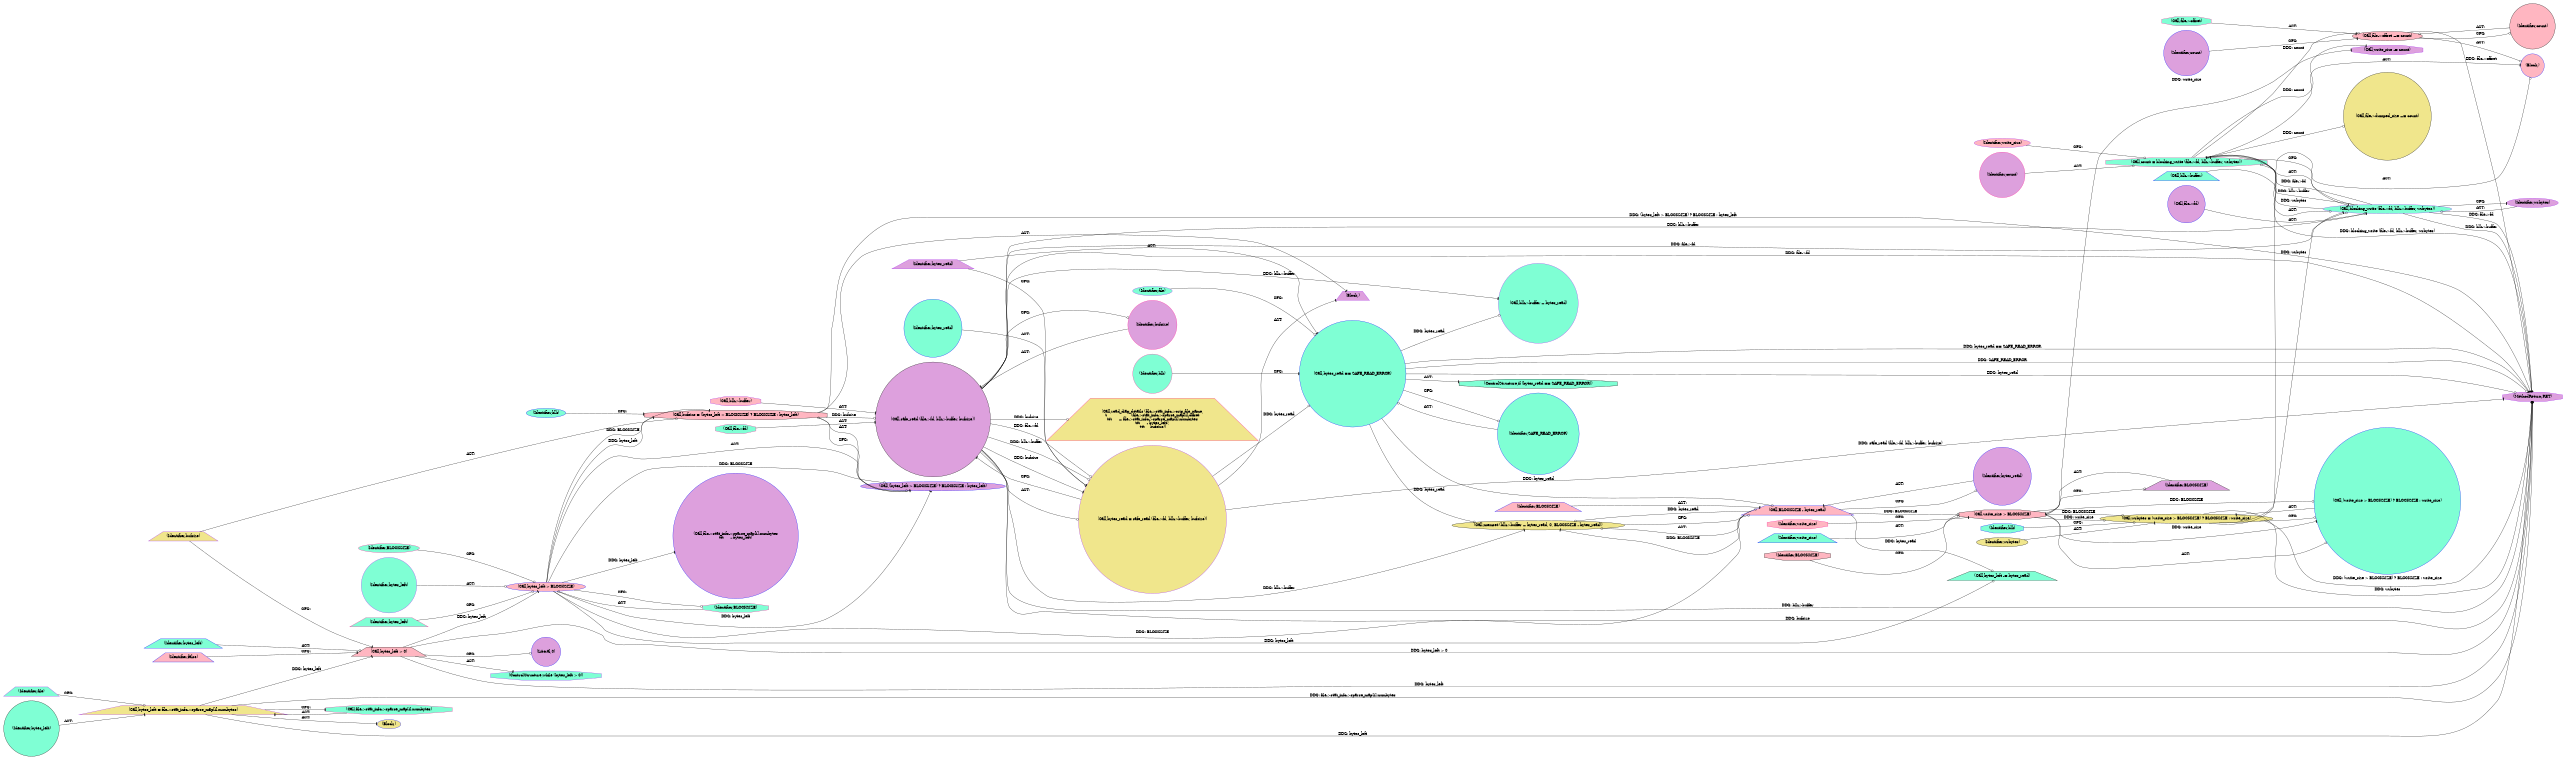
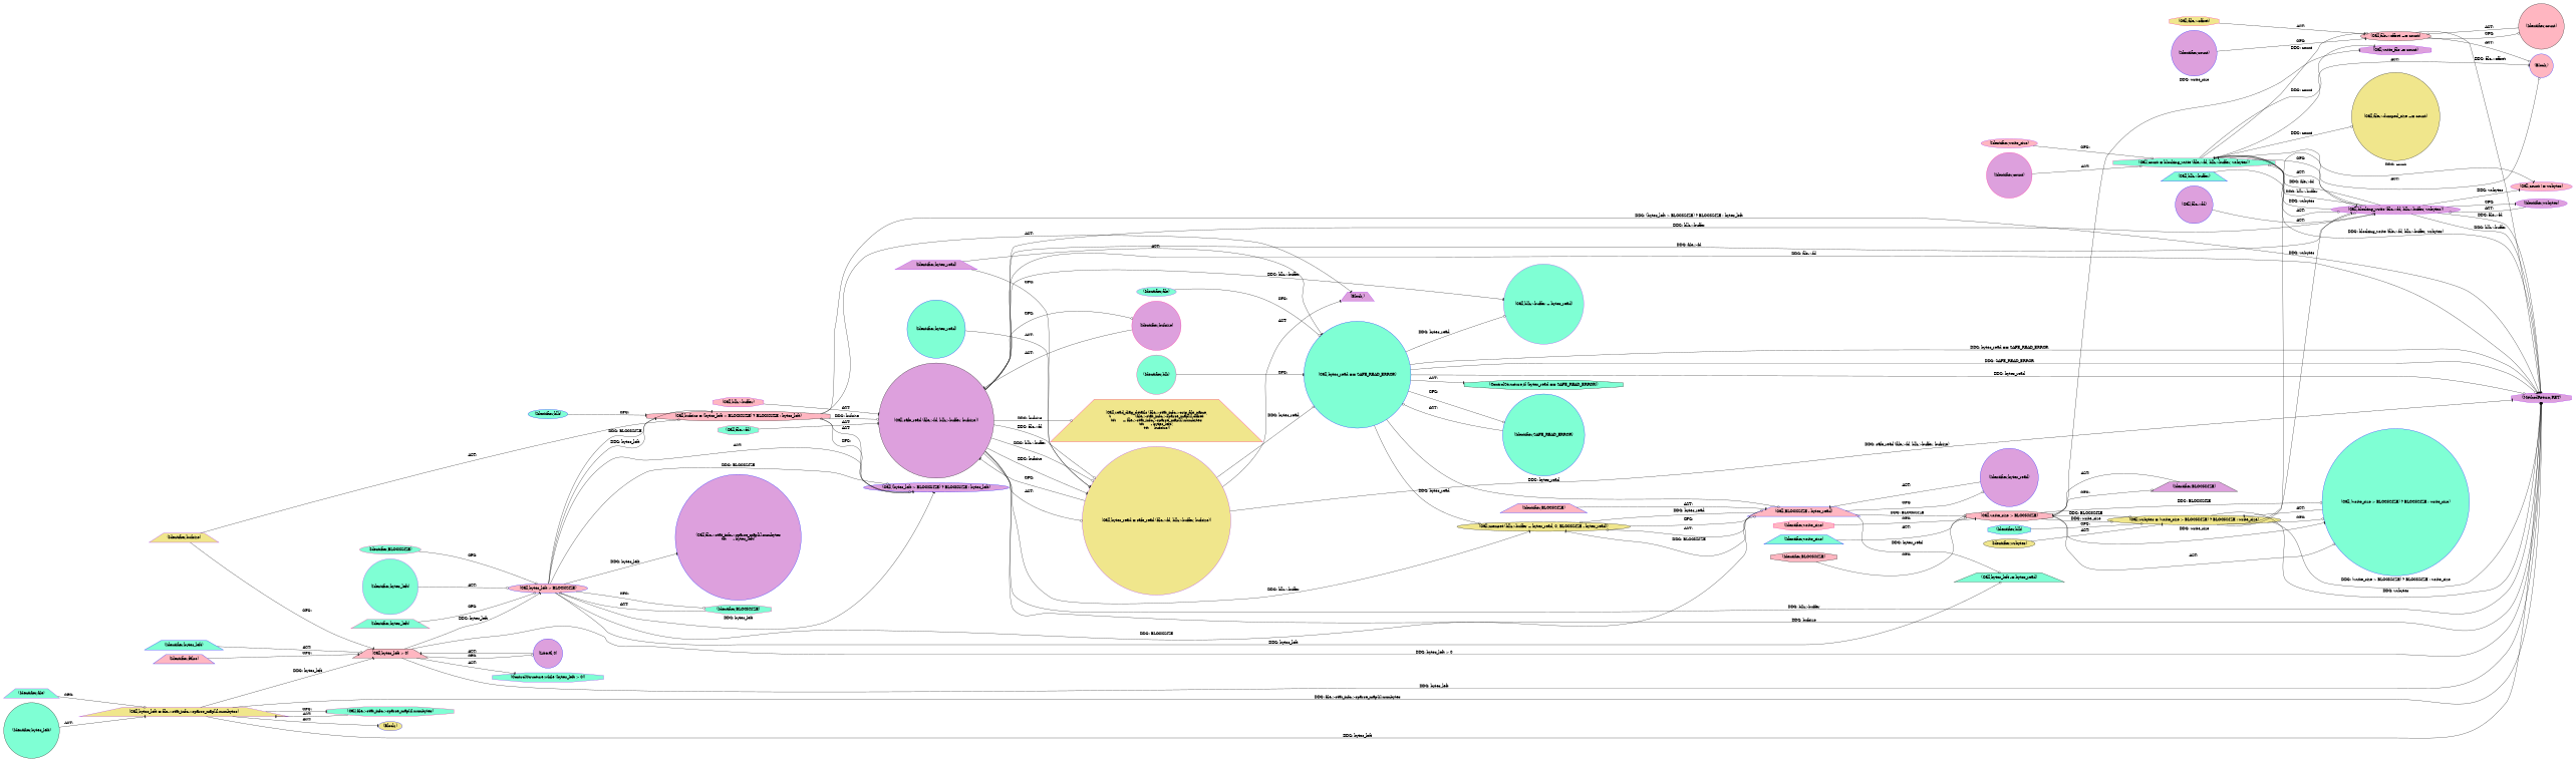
  digraph {
    rankdir=LR
    node [color=blue fillcolor=aquamarine shape=circle style=filled]
    edge [arrowhead=odot]
    n1 [color=black fillcolor=lightpink label="(Call,file->offset += count)" shape=ellipse]
    n2 [color=purple fillcolor=plum label="(MethodReturn,RET)" shape=octagon]
    n3 [fillcolor=lightpink label="(Block,)"]
    n4 [color=black fillcolor=lightpink label="(Identifier,count)"]
    n5 [color=deeppink label="(Call,count = blocking_write (file->fd, blk->buffer, wrbytes))" shape=octagon]
-   n6 [color=purple label="(Call,blocking_write (file->fd, blk->buffer, wrbytes))" shape=ellipse]
-   n8 [color=purple fillcolor=plum label="(Call,write_size -= count)" shape=octagon]
+   n6 [color=purple fillcolor=plum label="(Call,blocking_write (file->fd, blk->buffer, wrbytes))" shape=ellipse]
+   n7 [color=purple fillcolor=lightpink label="(Call,count != wrbytes)" shape=ellipse]
+   n8 [color=purple fillcolor=plum label="(Call,write_file -= count)" shape=octagon]
    n9 [color=black fillcolor=khaki label="(Call,file->dumped_size += count)"]
    n10 [color=purple fillcolor=plum label="(Identifier,wrbytes)" shape=ellipse]
    n11 [color=black fillcolor=plum label="(Call,safe_read (file->fd, blk->buffer, bufsize))"]
    n12 [color=purple fillcolor=khaki label="(Call,bytes_read = safe_read (file->fd, blk->buffer, bufsize))"]
    n13 [color=black fillcolor=khaki label="(Call,memset (blk->buffer + bytes_read, 0, BLOCKSIZE - bytes_read))" shape=ellipse]
    n14 [color=deeppink fillcolor=plum label="(Identifier,bufsize)"]
    n15 [color=deeppink fillcolor=khaki label="(Call,read_diag_details (file->stat_info->orig_file_name,\n\t                     (file->stat_info->sparse_map[i].offset\n\t\t\t      + file->stat_info->sparse_map[i].numbytes\n\t\t\t      - bytes_left),\n \t\t\t     bufsize))" shape=trapezium]
    n16 [color=purple label="(Call,blk->buffer + bytes_read)"]
    n17 [color=purple fillcolor=plum label="(Block,)" shape=trapezium]
    n18 [label="(Call,bytes_read == SAFE_READ_ERROR)"]
    n19 [fillcolor=lightpink label="(Call,BLOCKSIZE - bytes_read)" shape=trapezium]
    n20 [color=black fillcolor=lightpink label="(Call,bufsize = (bytes_left > BLOCKSIZE) ? BLOCKSIZE : bytes_left)" shape=octagon]
    n21 [fillcolor=plum label="(Call,(bytes_left > BLOCKSIZE) ? BLOCKSIZE : bytes_left)" shape=ellipse]
    n22 [fillcolor=lightpink label="(Call,bytes_left > BLOCKSIZE)" shape=ellipse]
    n23 [color=black label="(Call,bytes_left -= bytes_read)" shape=trapezium]
    n24 [fillcolor=plum label="(Call,file->stat_info->sparse_map[i].numbytes\n\t\t\t      - bytes_left)"]
    n25 [color=deeppink label="(Identifier,BLOCKSIZE)" shape=octagon]
    n26 [color=black fillcolor=lightpink label="(Call,write_size > BLOCKSIZE)" shape=octagon]
    n27 [fillcolor=plum label="(Identifier,bytes_read)"]
    n28 [color=black fillcolor=lightpink label="(Call,bytes_left > 0)" shape=trapezium]
    n29 [fillcolor=plum label="(Literal,0)"]
    n30 [color=purple label="(ControlStructure,while (bytes_left > 0))" shape=octagon]
    n31 [color=purple fillcolor=khaki label="(Call,bytes_left = file->stat_info->sparse_map[i].numbytes)" shape=trapezium]
    n32 [color=deeppink label="(Call,file->stat_info->sparse_map[i].numbytes)" shape=octagon]
    n33 [fillcolor=khaki label="(Block,)" shape=ellipse]
    n34 [color=black fillcolor=khaki label="(Call,wrbytes = (write_size > BLOCKSIZE) ? BLOCKSIZE : write_size)" shape=ellipse]
    n35 [label="(Call,(write_size > BLOCKSIZE) ? BLOCKSIZE : write_size)"]
    n36 [color=black fillcolor=plum label="(Identifier,BLOCKSIZE)" shape=trapezium]
    n37 [color=black label="(ControlStructure,if (bytes_read == SAFE_READ_ERROR))" shape=octagon]
    n38 [label="(Identifier,SAFE_READ_ERROR)"]
    n39 [color=black fillcolor=lightpink label="(Identifier,BLOCKSIZE)" shape=octagon]
    n40 [color=deeppink label="(Identifier,bytes_left)" shape=trapezium]
    n41 [color=purple fillcolor=lightpink label="(Identifier,write_size)" shape=ellipse]
    n42 [color=deeppink label="(Call,file->fd)" shape=octagon]
    n43 [label="(Call,blk->buffer)" shape=trapezium]
    n44 [color=black fillcolor=khaki label="(Identifier,wrbytes)" shape=ellipse]
    n45 [color=deeppink label="(Identifier,BLOCKSIZE)" shape=ellipse]
    n46 [label="(Identifier,bytes_left)" shape=trapezium]
    n47 [color=purple label="(Identifier,file)" shape=trapezium]
-   n48 [color=deeppink label="(Call,file->offset)" shape=octagon]
+   n48 [color=deeppink fillcolor=khaki label="(Call,file->offset)" shape=octagon]
    n49 [label="(Identifier,blk)" shape=ellipse]
    n50 [color=purple fillcolor=plum label="(Identifier,bytes_read)" shape=trapezium]
    n51 [color=purple fillcolor=lightpink label="(Call,blk->buffer)" shape=octagon]
    n52 [label="(Identifier,bytes_read)"]
    n53 [color=deeppink fillcolor=plum label="(Identifier,count)"]
    n54 [fillcolor=plum label="(Call,file->fd)"]
    n55 [color=deeppink fillcolor=lightpink label="(Identifier,write_size)" shape=octagon]
    n56 [color=purple label="(Identifier,bytes_left)"]
    n57 [fillcolor=lightpink label="(Identifier,false)" shape=trapezium]
    n58 [color=purple fillcolor=khaki label="(Identifier,bufsize)" shape=trapezium]
    n59 [color=deeppink label="(Identifier,blk)"]
    n60 [color=black label="(Identifier,bytes_left)"]
    n61 [label="(Identifier,write_size)" shape=trapezium]
    n62 [label="(Identifier,blk)" shape=octagon]
    n63 [fillcolor=lightpink label="(Identifier,BLOCKSIZE)" shape=trapezium]
    n64 [fillcolor=plum label="(Identifier,count)"]
    n65 [color=purple label="(Identifier,file)" shape=ellipse]
    n1 -> n2 [arrowhead=tee label="DDG: file->offset"]
    n1 -> n3 [label="AST: "]
    n1 -> n4 [label="CFG: "]
    n4 -> n1 [label="AST: "]
    n5 -> n1 [label="DDG: count"]
    n5 -> n2 [arrowhead=tee label="DDG: blocking_write (file->fd, blk->buffer, wrbytes)"]
    n5 -> n3 [arrowhead=tee label="AST: "]
    n5 -> n6 [arrowhead=tee label="CFG: "]
+   n5 -> n7 [arrowhead=tee label="DDG: count"]
    n5 -> n8 [arrowhead=tee label="DDG: count"]
    n5 -> n9 [label="DDG: count"]
    n6 -> n2 [label="DDG: file->fd"]
    n6 -> n2 [label="DDG: blk->buffer"]
    n6 -> n5 [label="AST: "]
    n6 -> n5 [arrowhead=tee label="DDG: file->fd"]
    n6 -> n5 [label="DDG: blk->buffer"]
    n6 -> n5 [arrowhead=tee label="DDG: wrbytes"]
+   n6 -> n7 [arrowhead=tee label="DDG: wrbytes"]
    n6 -> n10 [arrowhead=tee label="CFG: "]
    n10 -> n6 [label="AST: "]
    n11 -> n2 [label="DDG: blk->buffer"]
    n11 -> n2 [arrowhead=tee label="DDG: bufsize"]
    n11 -> n2 [arrowhead=tee label="DDG: file->fd"]
    n11 -> n6 [label="DDG: file->fd"]
    n11 -> n6 [arrowhead=tee label="DDG: blk->buffer"]
    n11 -> n12 [label="AST: "]
    n11 -> n12 [label="DDG: file->fd"]
    n11 -> n12 [label="DDG: blk->buffer"]
    n11 -> n12 [arrowhead=tee label="DDG: bufsize"]
    n11 -> n13 [arrowhead=tee label="DDG: blk->buffer"]
    n11 -> n14 [label="CFG: "]
    n11 -> n15 [label="DDG: bufsize"]
    n11 -> n16 [arrowhead=tee label="DDG: blk->buffer"]
    n12 -> n2 [arrowhead=tee label="DDG: safe_read (file->fd, blk->buffer, bufsize)"]
    n12 -> n11 [arrowhead=tee label="CFG: "]
    n12 -> n17 [arrowhead=tee label="AST: "]
    n12 -> n18 [label="DDG: bytes_read"]
    n13 -> n19 [label="CFG: "]
    n14 -> n11 [arrowhead=tee label="AST: "]
    n18 -> n2 [label="DDG: SAFE_READ_ERROR"]
    n18 -> n2 [label="DDG: bytes_read"]
    n18 -> n2 [arrowhead=tee label="DDG: bytes_read == SAFE_READ_ERROR"]
    n18 -> n13 [label="DDG: bytes_read"]
    n18 -> n16 [label="DDG: bytes_read"]
    n18 -> n19 [label="DDG: bytes_read"]
    n18 -> n37 [arrowhead=tee label="AST: "]
    n18 -> n38 [label="CFG: "]
    n19 -> n13 [label="AST: "]
    n19 -> n13 [arrowhead=tee label="DDG: BLOCKSIZE"]
    n19 -> n13 [label="DDG: bytes_read"]
    n19 -> n23 [label="DDG: bytes_read"]
    n19 -> n26 [label="DDG: BLOCKSIZE"]
    n19 -> n27 [label="CFG: "]
    n20 -> n2 [arrowhead=tee label="DDG: (bytes_left > BLOCKSIZE) ? BLOCKSIZE : bytes_left"]
    n20 -> n11 [label="DDG: bufsize"]
    n20 -> n17 [arrowhead=tee label="AST: "]
    n20 -> n21 [arrowhead=tee label="CFG: "]
    n21 -> n20 [label="AST: "]
    n22 -> n19 [label="DDG: BLOCKSIZE"]
    n22 -> n20 [arrowhead=tee label="DDG: BLOCKSIZE"]
    n22 -> n20 [arrowhead=tee label="DDG: bytes_left"]
    n22 -> n21 [label="AST: "]
    n22 -> n21 [label="DDG: BLOCKSIZE"]
    n22 -> n21 [arrowhead=tee label="DDG: bytes_left"]
    n22 -> n23 [label="DDG: bytes_left"]
    n22 -> n24 [arrowhead=tee label="DDG: bytes_left"]
    n22 -> n25 [label="CFG: "]
    n25 -> n22 [label="AST: "]
    n26 -> n8 [arrowhead=tee label="DDG: write_size"]
    n26 -> n34 [label="DDG: BLOCKSIZE"]
    n26 -> n34 [label="DDG: write_size"]
    n26 -> n35 [label="AST: "]
    n26 -> n35 [label="DDG: BLOCKSIZE"]
    n26 -> n35 [arrowhead=tee label="DDG: write_size"]
    n26 -> n36 [label="CFG: "]
    n27 -> n19 [arrowhead=tee label="AST: "]
    n28 -> n2 [label="DDG: bytes_left > 0"]
    n28 -> n2 [label="DDG: bytes_left"]
    n28 -> n22 [arrowhead=tee label="DDG: bytes_left"]
    n28 -> n29 [label="CFG: "]
    n28 -> n30 [arrowhead=tee label="AST: "]
+   n29 -> n28 [arrowhead=tee label="AST: "]
    n31 -> n2 [label="DDG: bytes_left"]
    n31 -> n2 [arrowhead=tee label="DDG: file->stat_info->sparse_map[i].numbytes"]
    n31 -> n28 [arrowhead=tee label="DDG: bytes_left"]
    n31 -> n32 [arrowhead=tee label="CFG: "]
    n31 -> n33 [arrowhead=tee label="AST: "]
    n32 -> n31 [arrowhead=tee label="AST: "]
    n34 -> n2 [arrowhead=tee label="DDG: (write_size > BLOCKSIZE) ? BLOCKSIZE : write_size"]
    n34 -> n2 [label="DDG: wrbytes"]
    n34 -> n3 [label="AST: "]
    n34 -> n6 [arrowhead=tee label="DDG: wrbytes"]
    n34 -> n35 [label="CFG: "]
    n35 -> n34 [arrowhead=tee label="AST: "]
    n36 -> n26 [arrowhead=tee label="AST: "]
    n38 -> n18 [label="AST: "]
    n39 -> n26 [label="CFG: "]
    n40 -> n22 [label="CFG: "]
    n41 -> n5 [label="CFG: "]
    n42 -> n11 [arrowhead=tee label="AST: "]
    n43 -> n6 [label="AST: "]
    n44 -> n34 [arrowhead=tee label="AST: "]
    n45 -> n22 [label="CFG: "]
    n46 -> n28 [label="AST: "]
    n47 -> n31 [label="CFG: "]
    n48 -> n1 [arrowhead=tee label="AST: "]
    n49 -> n20 [arrowhead=tee label="CFG: "]
    n50 -> n12 [label="CFG: "]
    n50 -> n18 [arrowhead=tee label="AST: "]
    n51 -> n11 [arrowhead=tee label="AST: "]
    n52 -> n12 [arrowhead=tee label="AST: "]
    n53 -> n5 [label="AST: "]
    n54 -> n6 [label="AST: "]
    n55 -> n26 [arrowhead=tee label="CFG: "]
    n56 -> n22 [label="AST: "]
    n57 -> n28 [arrowhead=tee label="CFG: "]
    n58 -> n20 [label="AST: "]
    n58 -> n28 [arrowhead=tee label="CFG: "]
    n59 -> n18 [arrowhead=tee label="CFG: "]
    n60 -> n31 [arrowhead=tee label="AST: "]
    n61 -> n26 [label="AST: "]
    n62 -> n34 [label="CFG: "]
    n63 -> n19 [arrowhead=tee label="AST: "]
    n64 -> n1 [arrowhead=tee label="CFG: "]
    n65 -> n18 [label="CFG: "]
  }
